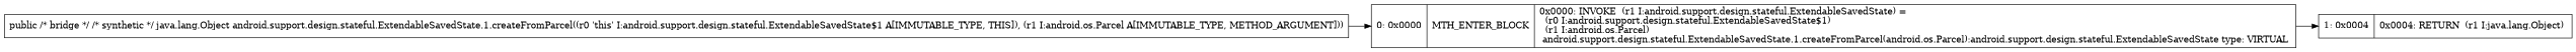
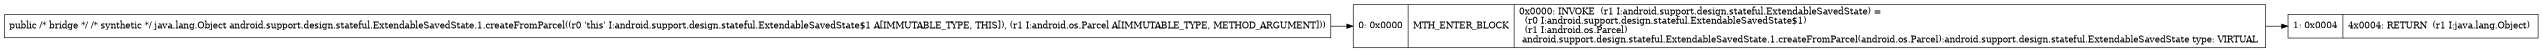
  digraph {
    rankdir=LR
    node [shape=record]
    n1 [label="{0\:\ 0x0000|MTH_ENTER_BLOCK\l|0x0000: INVOKE  (r1 I:android.support.design.stateful.ExtendableSavedState) = \l  (r0 I:android.support.design.stateful.ExtendableSavedState$1)\l  (r1 I:android.os.Parcel)\l android.support.design.stateful.ExtendableSavedState.1.createFromParcel(android.os.Parcel):android.support.design.stateful.ExtendableSavedState type: VIRTUAL \l}"]
-   n2 [label="{1\:\ 0x0004|0x0004: RETURN  (r1 I:java.lang.Object) \l}"]
+   n2 [label="{1\:\ 0x0004|4x0004: RETURN  (r1 I:java.lang.Object) \l}"]
    n3 [label="{public \/* bridge *\/ \/* synthetic *\/ java.lang.Object android.support.design.stateful.ExtendableSavedState.1.createFromParcel((r0 'this' I:android.support.design.stateful.ExtendableSavedState$1 A[IMMUTABLE_TYPE, THIS]), (r1 I:android.os.Parcel A[IMMUTABLE_TYPE, METHOD_ARGUMENT])) }"]
    n1 -> n2
    n3 -> n1
  }
